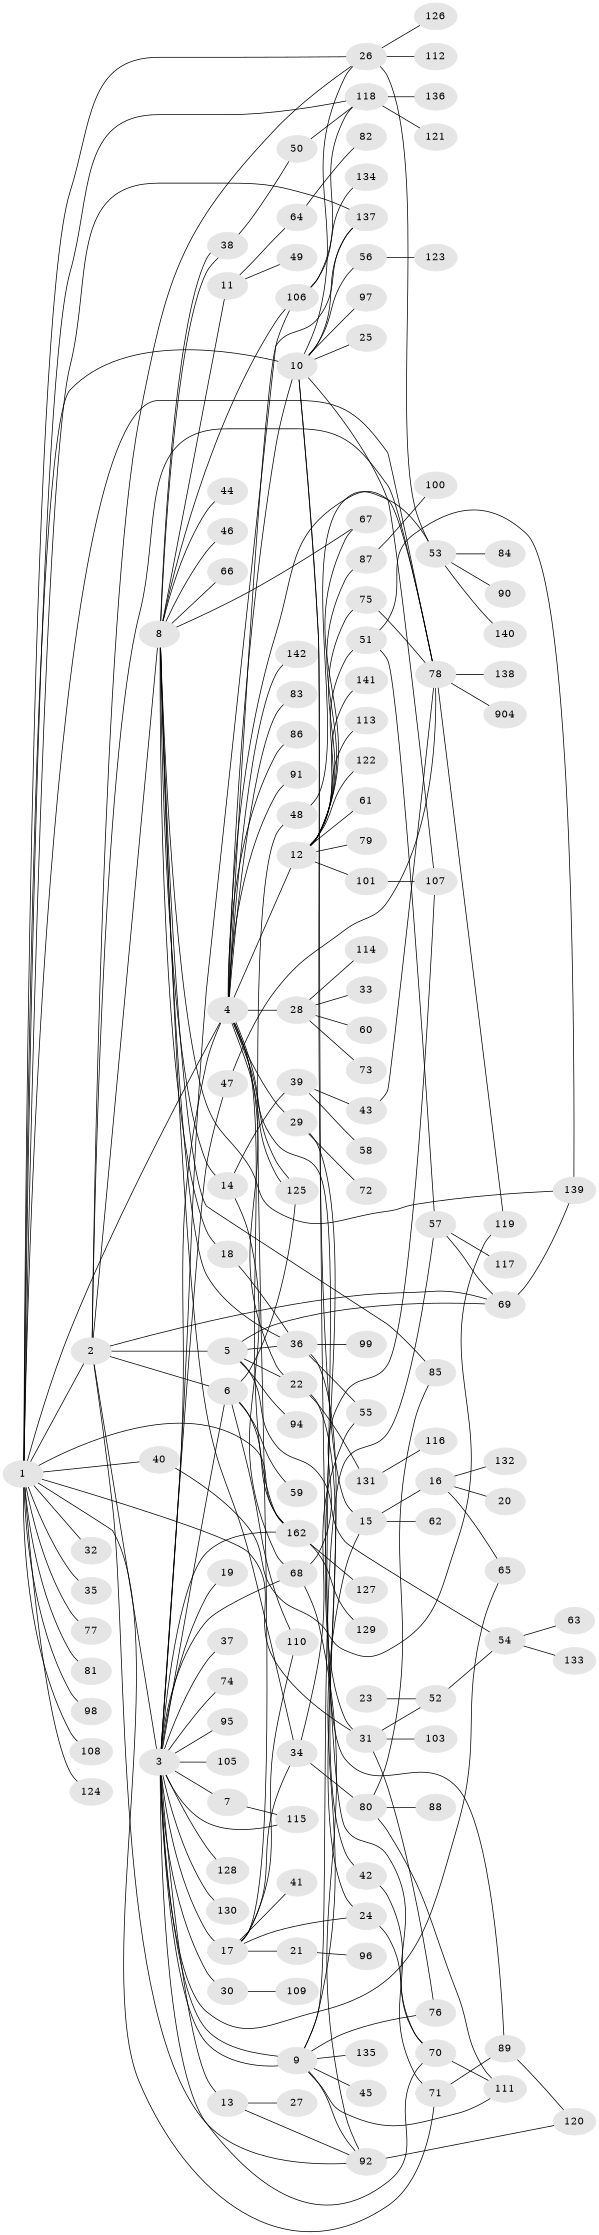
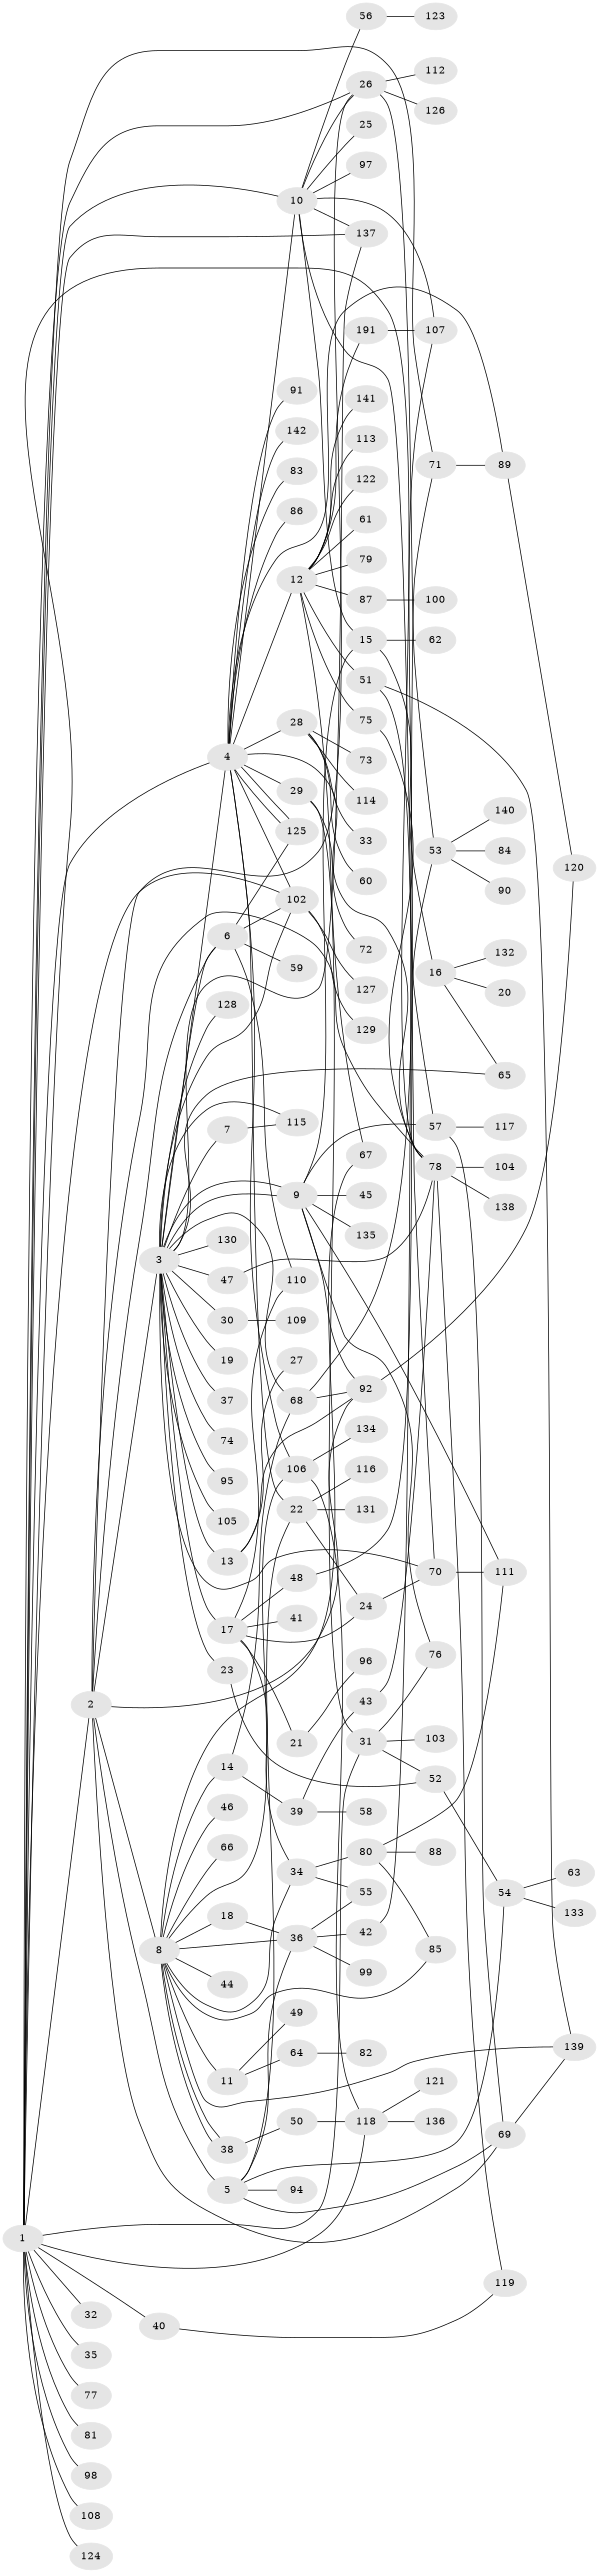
  graph {
    rankdir=LR
    node [color=gray90 style=filled]
    1
    2
    4
    10
    26
    31
    32
    35
    40
    71
    77
    78
    81
    98
-   102 [label=162]
+   102
    108
    118
    124
    137
    3
    5
    6
    8
    69
    92
    12
    22
    28
    29
    83
    86
    89
    91
    106
    125
    142
    70
    15
    25
    56
    97
    107
    53
    112
    126
    76
    52
    103
    119
-   104 [label=904]
+   104
    138
    127
    129
    121
    136
    7
    9
    13
    17
    19
    23
    30
    37
    47
    65
    68
    74
    95
    105
    115
    128
    130
    36
    54
    94
    59
    110
    11
    14
    18
    34
    38
    44
    46
    66
    67
    85
    139
    120
    45
    57
    111
    135
    27
    21
    24
    41
    48
    109
    51
    61
    75
    79
    87
-   101
+   101 [label=191]
    113
    122
    141
    116
    131
    33
    60
    73
    114
    72
    134
    55
    42
    99
    63
    133
    49
    64
    39
    80
    50
    16
    62
    117
    123
    82
    100
    43
    58
    20
    132
    96
    84
    90
    140
    88
    1 -- 2
    1 -- 4
    1 -- 10
    1 -- 26
    1 -- 31
    1 -- 32
    1 -- 35
    1 -- 40
    1 -- 71
    1 -- 77
    1 -- 78
    1 -- 81
    1 -- 98
    1 -- 102
    1 -- 108
    1 -- 118
    1 -- 124
    1 -- 137
    2 -- 26
    2 -- 78
    2 -- 3
    2 -- 5
    2 -- 6
    2 -- 8
    2 -- 69
    2 -- 92
    4 -- 10
    4 -- 78
    4 -- 102
    4 -- 12
    4 -- 22
    4 -- 28
    4 -- 29
    4 -- 83
    4 -- 86
    4 -- 89
    4 -- 91
    4 -- 106
    4 -- 125
    4 -- 125
    4 -- 142
    10 -- 26
    10 -- 137
    10 -- 70
    10 -- 15
    10 -- 25
    10 -- 56
    10 -- 97
    10 -- 107
    26 -- 53
    26 -- 112
    26 -- 126
    31 -- 76
    31 -- 52
    31 -- 103
    40 -- 119
    71 -- 89
    78 -- 119
    78 -- 104
    78 -- 138
    102 -- 127
    102 -- 129
    118 -- 121
    118 -- 136
    3 -- 4
    3 -- 102
    3 -- 137
    3 -- 6
    3 -- 70
    3 -- 7
    3 -- 9
    3 -- 9
    3 -- 13
    3 -- 17
    3 -- 19
+   3 -- 23
    3 -- 30
    3 -- 37
    3 -- 47
    3 -- 65
    3 -- 68
    3 -- 74
    3 -- 95
    3 -- 105
    3 -- 115
    3 -- 128
    3 -- 130
    5 -- 69
    5 -- 22
    5 -- 36
    5 -- 54
    5 -- 94
    6 -- 102
    6 -- 125
    6 -- 59
    6 -- 110
    8 -- 106
    8 -- 36
    8 -- 11
    8 -- 14
    8 -- 18
    8 -- 34
    8 -- 38
    8 -- 38
    8 -- 44
    8 -- 46
    8 -- 66
    8 -- 67
    8 -- 85
    8 -- 139
    69 -- 139
    92 -- 120
    12 -- 67
    12 -- 51
    12 -- 61
    12 -- 75
    12 -- 79
    12 -- 87
    12 -- 101
    12 -- 113
    12 -- 122
    12 -- 141
    22 -- 24
-   131 -- 116
+   22 -- 116
    22 -- 131
    28 -- 33
    28 -- 60
    28 -- 73
    28 -- 114
    29 -- 31
    29 -- 72
    89 -- 120
    106 -- 118
    106 -- 134
    70 -- 111
    15 -- 16
    15 -- 62
    56 -- 123
    53 -- 84
    53 -- 90
    53 -- 140
    52 -- 54
    7 -- 115
    9 -- 92
    9 -- 15
    9 -- 76
    9 -- 45
    9 -- 57
    9 -- 111
    9 -- 135
    13 -- 92
    13 -- 27
    17 -- 110
    17 -- 34
    17 -- 21
    17 -- 24
    17 -- 41
    17 -- 48
    23 -- 52
    30 -- 109
    47 -- 78
    68 -- 92
    68 -- 107
    36 -- 55
    36 -- 42
    36 -- 99
    54 -- 63
    54 -- 133
    11 -- 49
    11 -- 64
    14 -- 68
    14 -- 39
    18 -- 36
    34 -- 55
    34 -- 80
    38 -- 50
    57 -- 69
    57 -- 117
    21 -- 96
    24 -- 70
    48 -- 53
    51 -- 139
    51 -- 57
    75 -- 78
    87 -- 100
    101 -- 107
    42 -- 71
    64 -- 82
    39 -- 43
    39 -- 58
    80 -- 85
    80 -- 111
    80 -- 88
    50 -- 118
    16 -- 65
    16 -- 20
    16 -- 132
    43 -- 78
  }
